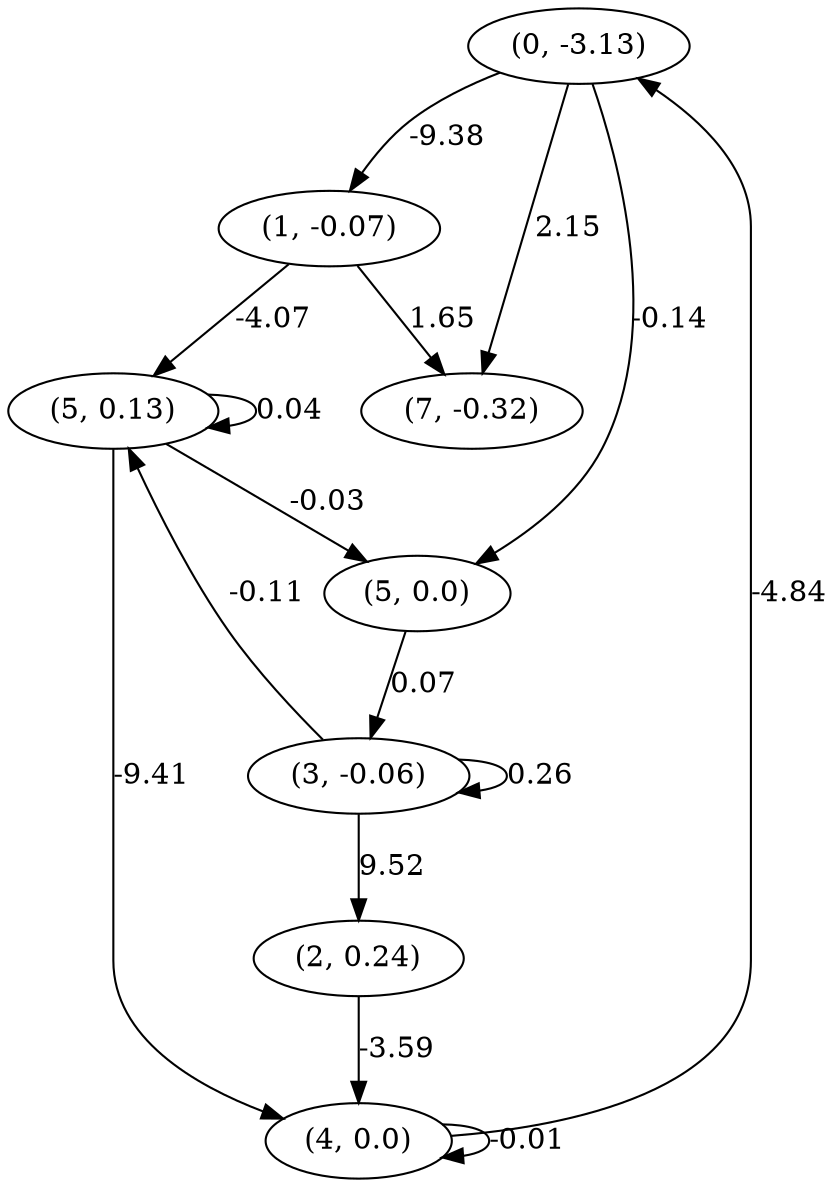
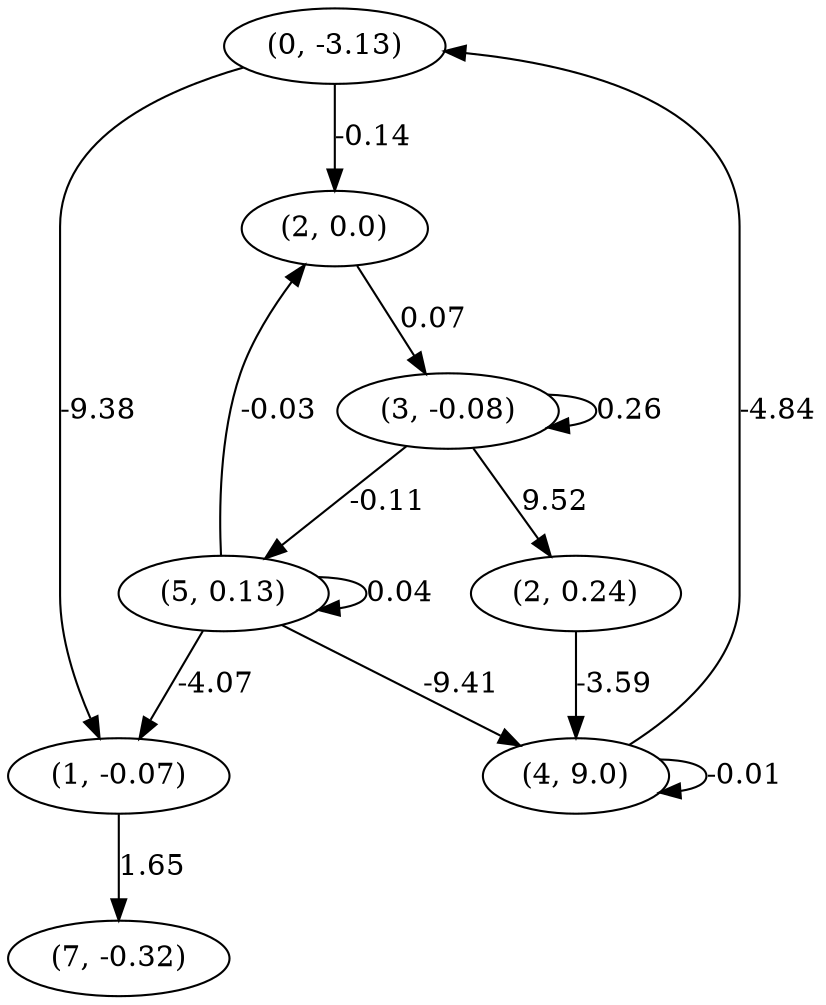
  digraph {
    n1 [label="(0, -3.13)"]
    n2 [label="(1, -0.07)"]
-   n3 [label="(5, 0.0)"]
+   n3 [label="(2, 0.0)"]
    n4 [label="(7, -0.32)"]
-   n5 [label="(3, -0.06)"]
+   n5 [label="(3, -0.08)"]
    n6 [label="(2, 0.24)"]
-   n7 [label="(4, 0.0)"]
+   n7 [label="(4, 9.0)"]
    n8 [label="(5, 0.13)"]
    n1 -> n2 [label=-9.38]
    n1 -> n3 [label=-0.14]
-   n1 -> n4 [label=2.15]
    n2 -> n4 [label=1.65]
    n3 -> n5 [label=0.07]
    n5 -> n5 [label=0.26]
    n5 -> n6 [label=9.52]
    n5 -> n8 [label=-0.11]
    n6 -> n7 [label=-3.59]
    n7 -> n1 [label=-4.84]
    n7 -> n7 [label=-0.01]
-   n2 -> n8 [label=-4.07]
+   n8 -> n2 [label=-4.07]
    n8 -> n3 [label=-0.03]
    n8 -> n7 [label=-9.41]
    n8 -> n8 [label=0.04]
  }
